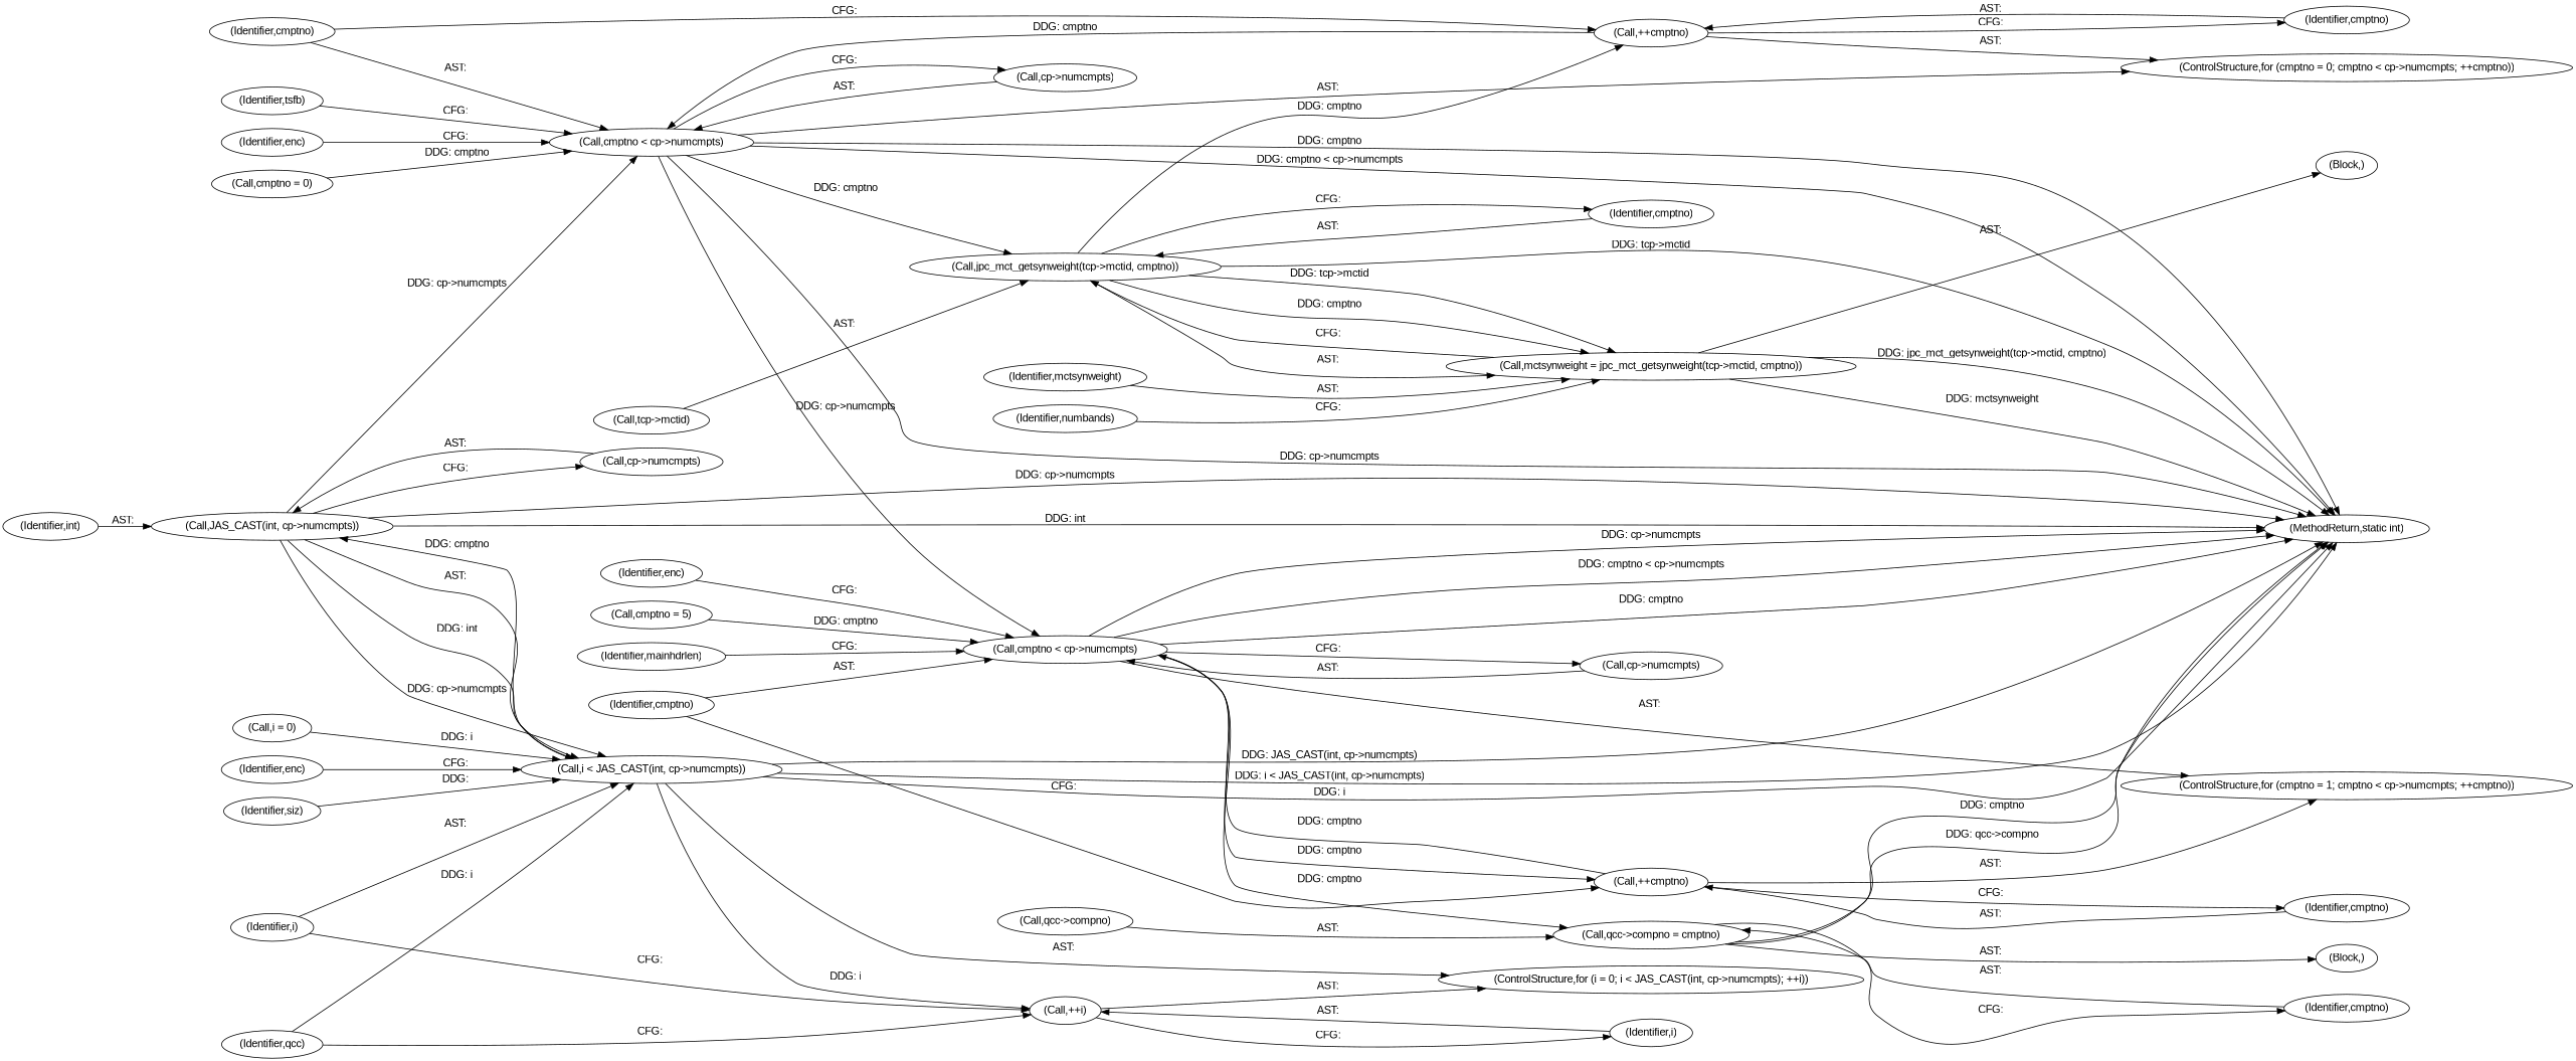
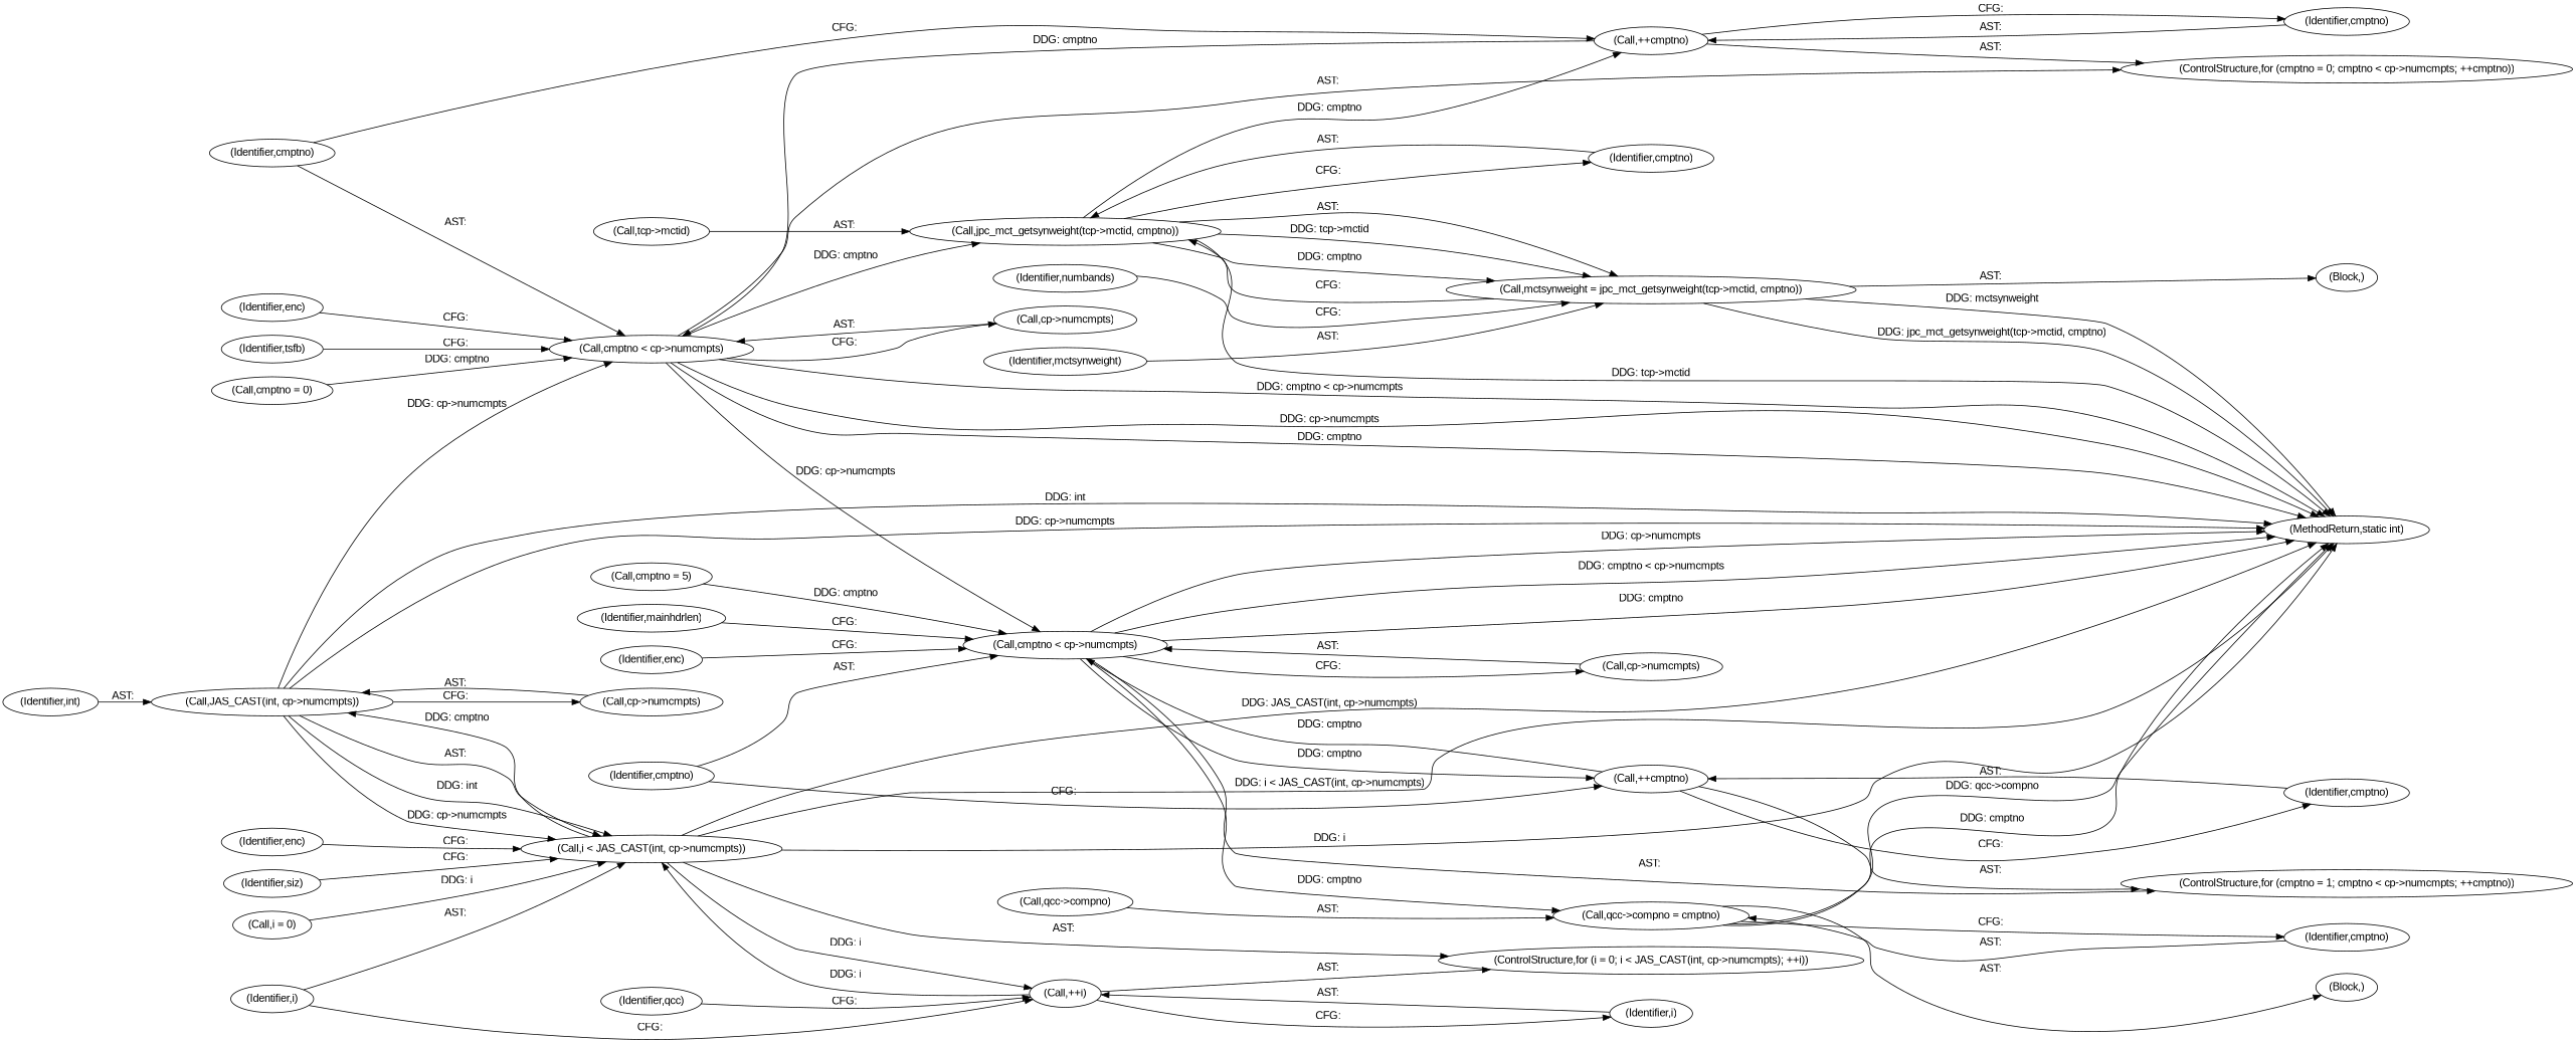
  digraph {
    fontname="Liberation Sans"
    rankdir=LR
    node [fontname="Liberation Sans"]
    edge [fontname="Liberation Sans"]
    n1 [label="(Call,JAS_CAST(int, cp->numcmpts))"]
    n2 [label="(Call,i < JAS_CAST(int, cp->numcmpts))"]
    n3 [label="(Call,cmptno < cp->numcmpts)"]
    n4 [label="(Call,cp->numcmpts)"]
    n5 [label="(MethodReturn,static int)"]
    n6 [label="(Call,++i)"]
    n7 [label="(ControlStructure,for (i = 0; i < JAS_CAST(int, cp->numcmpts); ++i))"]
    n8 [label="(Call,jpc_mct_getsynweight(tcp->mctid, cmptno))"]
    n9 [label="(Call,cmptno < cp->numcmpts)"]
    n10 [label="(Call,cp->numcmpts)"]
    n11 [label="(ControlStructure,for (cmptno = 0; cmptno < cp->numcmpts; ++cmptno))"]
    n12 [label="(Identifier,i)"]
    n13 [label="(Call,++cmptno)"]
    n14 [label="(Call,mctsynweight = jpc_mct_getsynweight(tcp->mctid, cmptno))"]
    n15 [label="(Identifier,cmptno)"]
    n16 [label="(Call,++cmptno)"]
    n17 [label="(Call,qcc->compno = cmptno)"]
    n18 [label="(Call,cp->numcmpts)"]
    n19 [label="(ControlStructure,for (cmptno = 1; cmptno < cp->numcmpts; ++cmptno))"]
    n20 [label="(Identifier,cmptno)"]
    n21 [label="(Block,)"]
    n22 [label="(Identifier,cmptno)"]
    n23 [label="(Block,)"]
    n24 [label="(Identifier,cmptno)"]
    n25 [label="(Identifier,i)"]
    n26 [label="(Identifier,int)"]
    n27 [label="(Call,cmptno = 5)"]
    n28 [label="(Call,qcc->compno)"]
    n29 [label="(Identifier,numbands)"]
    n30 [label="(Identifier,cmptno)"]
    n31 [label="(Identifier,tsfb)"]
    n32 [label="(Call,cmptno = 0)"]
    n33 [label="(Identifier,mainhdrlen)"]
    n34 [label="(Identifier,enc)"]
    n35 [label="(Identifier,qcc)"]
    n36 [label="(Call,i = 0)"]
    n37 [label="(Identifier,enc)"]
    n38 [label="(Identifier,mctsynweight)"]
    n39 [label="(Identifier,siz)"]
    n40 [label="(Call,tcp->mctid)"]
    n41 [label="(Identifier,enc)"]
    n42 [label="(Identifier,cmptno)"]
    n1 -> n2 [label="AST: "]
    n1 -> n2 [label="DDG: int"]
    n1 -> n2 [label="DDG: cp->numcmpts"]
    n1 -> n3 [label="DDG: cp->numcmpts"]
    n1 -> n4 [label="CFG: "]
    n1 -> n5 [label="DDG: cp->numcmpts"]
    n1 -> n5 [label="DDG: int"]
    n2 -> n1 [label="DDG: cmptno"]
    n2 -> n5 [label="DDG: i < JAS_CAST(int, cp->numcmpts)"]
    n2 -> n5 [label="DDG: i"]
    n2 -> n5 [label="DDG: JAS_CAST(int, cp->numcmpts)"]
    n2 -> n6 [label="DDG: i"]
    n2 -> n7 [label="AST: "]
    n3 -> n5 [label="DDG: cp->numcmpts"]
    n3 -> n5 [label="DDG: cmptno"]
    n3 -> n5 [label="DDG: cmptno < cp->numcmpts"]
    n3 -> n8 [label="DDG: cmptno"]
    n3 -> n9 [label="DDG: cp->numcmpts"]
    n3 -> n10 [label="CFG: "]
    n3 -> n11 [label="AST: "]
    n4 -> n1 [label="AST: "]
-   n35 -> n2 [label="DDG: i"]
+   n6 -> n2 [label="DDG: i"]
    n6 -> n7 [label="AST: "]
    n6 -> n12 [label="CFG: "]
    n8 -> n5 [label="DDG: tcp->mctid"]
    n8 -> n13 [label="DDG: cmptno"]
    n8 -> n14 [label="AST: "]
    n8 -> n14 [label="DDG: tcp->mctid"]
    n8 -> n14 [label="DDG: cmptno"]
    n8 -> n15 [label="CFG: "]
    n9 -> n5 [label="DDG: cp->numcmpts"]
    n9 -> n5 [label="DDG: cmptno < cp->numcmpts"]
    n9 -> n5 [label="DDG: cmptno"]
    n9 -> n16 [label="DDG: cmptno"]
    n9 -> n17 [label="DDG: cmptno"]
    n9 -> n18 [label="CFG: "]
    n9 -> n19 [label="AST: "]
    n10 -> n3 [label="AST: "]
    n12 -> n6 [label="AST: "]
    n13 -> n3 [label="DDG: cmptno"]
    n13 -> n11 [label="AST: "]
    n13 -> n20 [label="CFG: "]
    n14 -> n5 [label="DDG: mctsynweight"]
    n14 -> n5 [label="DDG: jpc_mct_getsynweight(tcp->mctid, cmptno)"]
    n14 -> n8 [label="CFG: "]
    n14 -> n21 [label="AST: "]
    n15 -> n8 [label="AST: "]
    n16 -> n9 [label="DDG: cmptno"]
    n16 -> n19 [label="AST: "]
    n16 -> n22 [label="CFG: "]
    n17 -> n5 [label="DDG: qcc->compno"]
    n17 -> n5 [label="DDG: cmptno"]
    n17 -> n23 [label="AST: "]
    n17 -> n24 [label="CFG: "]
    n18 -> n9 [label="AST: "]
    n20 -> n13 [label="AST: "]
    n22 -> n16 [label="AST: "]
    n24 -> n17 [label="AST: "]
    n25 -> n2 [label="AST: "]
    n25 -> n6 [label="CFG: "]
    n26 -> n1 [label="AST: "]
    n27 -> n9 [label="DDG: cmptno"]
    n28 -> n17 [label="AST: "]
    n29 -> n14 [label="CFG: "]
    n30 -> n9 [label="AST: "]
    n30 -> n16 [label="CFG: "]
    n31 -> n3 [label="CFG: "]
    n32 -> n3 [label="DDG: cmptno"]
    n33 -> n9 [label="CFG: "]
    n34 -> n9 [label="CFG: "]
    n35 -> n6 [label="CFG: "]
    n36 -> n2 [label="DDG: i"]
    n37 -> n2 [label="CFG: "]
    n38 -> n14 [label="AST: "]
-   n39 -> n2 [label="DDG: "]
+   n39 -> n2 [label="CFG: "]
    n40 -> n8 [label="AST: "]
    n41 -> n3 [label="CFG: "]
    n42 -> n3 [label="AST: "]
    n42 -> n13 [label="CFG: "]
  }
